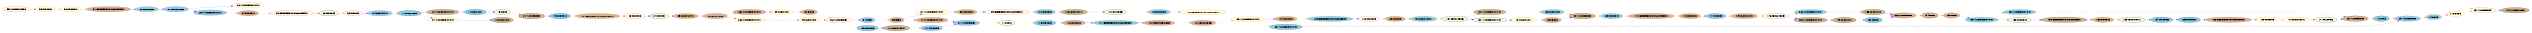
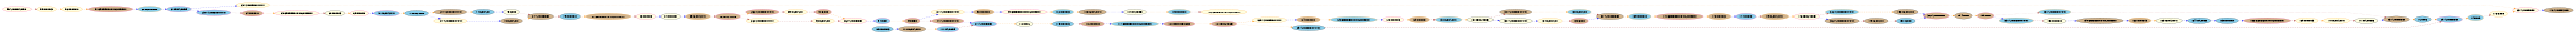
  digraph {
    rankdir=LR
    node [color=darkorange fillcolor=tan style=filled]
    edge [color=darkorange style=dashed]
    "55:SYNTH_START" [color=deeppink fillcolor=lightyellow]
    "55:ILOAD_3" [fillcolor=lightyellow]
    "56:ALOAD_0" [fillcolor=lightyellow]
    "57:GETFIELD_QUICK_ARRAY" [color=deeppink]
    n5 [fillcolor=skyblue label="60:GETFIELD"]
-   "61:IF_ICMPGE" [color=deeppink fillcolor=skyblue]
+   "61:IF_ICMPGE" [color=deeppink fillcolor=skyblue label="61:IF_IASTORE"]
    "237:SYNTH_DUMMY" [fillcolor=lightyellow]
    "-237:SYNTH_DUMMY" [color=deeppink fillcolor=skyblue]
    "237:SYNTH_PHI" [color=deeppink fillcolor=lightyellow]
    "64:ALOAD_0" [color=deeppink]
    "176:SYNTH_STOP" [color=black]
    "65:GETFIELD_QUICK_ARRAY" [color=deeppink fillcolor=lightyellow]
    "68:ILOAD_3" [color=black fillcolor=lightyellow]
    "69:IALOAD" [color=deeppink fillcolor=lightyellow]
    "70:ICONST_M1" [color=deeppink fillcolor=skyblue]
    "71:IF_ICMPNE" [color=black fillcolor=skyblue]
    "247:SYNTH_DUMMY" [fillcolor=lightyellow]
    n18 [color=black label="-247:GOTO_DUMMY"]
    "78:ICONST_0" [color=black]
    "74:ICONST_1" [color=black fillcolor=skyblue]
    "247:SYNTH_PHI" [color=black]
    "75:GOTO" [color=black fillcolor=lightyellow]
    "79:ALOAD_0" [color=black fillcolor=skyblue]
    "80:GETFIELD_QUICK_ARRAY"
    "83:ILOAD_3" [color=deeppink fillcolor=lightyellow]
    "84:IALOAD" [color=black fillcolor=lightyellow]
    "85:ICONST_M1"
    "86:IF_ICMPNE" [color=deeppink]
    "262:SYNTH_DUMMY" [fillcolor=lightyellow]
    "-262:SYNTH_DUMMY" [color=deeppink]
    "93:ICONST_0" [fillcolor=lightyellow]
    "89:ICONST_1" [fillcolor=lightyellow]
    "262:SYNTH_PHI" [color=deeppink fillcolor=lightyellow]
    "90:GOTO" [color=deeppink]
    "94:IXOR" [color=deeppink fillcolor=skyblue]
    "95:IFEQ" [color=deeppink]
    "271:SYNTH_DUMMY" [color=deeppink]
    "-271:SYNTH_DUMMY" [fillcolor=lightyellow]
    "271:SYNTH_PHI" [color=deeppink fillcolor=skyblue]
    "98:ALOAD_0"
    "112:IINC" [color=black fillcolor=lightyellow]
    "99:GETFIELD_QUICK_ARRAY" [color=deeppink fillcolor=lightyellow]
    "115:ILOAD_3" [color=black fillcolor=skyblue]
    "102:ILOAD_3" [fillcolor=skyblue]
    "103:ICONST_M1" [color=black]
    "116:ALOAD_0" [color=deeppink]
    "117:GETFIELD_QUICK_ARRAY" [fillcolor=skyblue]
    "120:ARRAYLENGTH" [color=deeppink]
    "121:IF_ICMPGE" [color=deeppink]
    "297:SYNTH_DUMMY" [color=black fillcolor=skyblue]
    "-297:SYNTH_DUMMY" [fillcolor=lightyellow]
    "297:SYNTH_PHI" [color=deeppink fillcolor=skyblue]
    "124:ALOAD_0"
    "175:NOP" [fillcolor=skyblue]
    "125:GETFIELD_QUICK_ARRAY" [fillcolor=skyblue]
    "176:GOTO" [fillcolor=lightyellow]
    "128:ILOAD_3" [color=deeppink fillcolor=lightyellow]
    "129:IALOAD"
    "130:ICONST_M1" [fillcolor=skyblue]
    "131:IF_ICMPNE" [color=black fillcolor=lightyellow]
    "307:SYNTH_DUMMY" [color=black]
    "-307:SYNTH_DUMMY" [color=black fillcolor=lightyellow]
    "138:ICONST_0" [fillcolor=skyblue]
    "134:ICONST_1" [fillcolor=lightyellow]
    "307:SYNTH_PHI" [color=black]
    "135:GOTO" [color=deeppink]
    "139:ALOAD_0" [fillcolor=skyblue]
    "140:GETFIELD_QUICK_ARRAY" [color=deeppink]
    "143:ILOAD_3"
    "144:IALOAD" [color=deeppink fillcolor=skyblue]
    "145:ICONST_M1"
    "146:IF_ICMPNE" [color=deeppink fillcolor=lightyellow]
    "322:SYNTH_DUMMY" [fillcolor=skyblue]
    "-322:SYNTH_DUMMY" [color=black]
    "153:ICONST_0" [color=black]
    "149:ICONST_1" [color=black]
    "322:SYNTH_PHI" [color=deeppink]
    "150:GOTO" [color=black fillcolor=skyblue]
    "154:IXOR" [color=black]
    "155:IFEQ" [color=deeppink]
    "331:SYNTH_DUMMY" [fillcolor=skyblue]
    "-331:SYNTH_DUMMY" [fillcolor=skyblue]
    "331:SYNTH_PHI" [color=black]
    "158:ALOAD_0" [color=black fillcolor=lightyellow]
    "172:IINC" [color=black fillcolor=skyblue]
    "159:GETFIELD_QUICK_ARRAY" [color=black]
    "162:ILOAD_3"
    "163:ICONST_M1" [color=black fillcolor=lightyellow]
    "164:IASTORE" [color=black fillcolor=skyblue]
    "165:ALOAD_0" [color=black fillcolor=skyblue]
    "166:GETFIELD_QUICK_ARRAY" [color=deeppink]
    "169:ILOAD_3" [fillcolor=lightyellow]
    "170:ICONST_M1" [fillcolor=lightyellow]
    "171:IASTORE" [color=black fillcolor=lightyellow]
    "104:IASTORE" [color=black fillcolor=lightyellow]
    "105:ALOAD_0" [fillcolor=skyblue]
    "106:GETFIELD_QUICK_ARRAY" [fillcolor=lightyellow]
    "109:ILOAD_3" [color=black fillcolor=skyblue]
    "110:ICONST_M1" [color=black]
    "111:IASTORE" [color=deeppink fillcolor=skyblue]
    "55:SYNTH_START" -> "55:ILOAD_3" [color=brown style=dotted]
    "55:ILOAD_3" -> "56:ALOAD_0"
    "56:ALOAD_0" -> "57:GETFIELD_QUICK_ARRAY"
    "57:GETFIELD_QUICK_ARRAY" -> n5 [color=blue]
    n5 -> "61:IF_ICMPGE" [color=blue]
    "61:IF_ICMPGE" -> "237:SYNTH_DUMMY" [color=blue]
    "61:IF_ICMPGE" -> "-237:SYNTH_DUMMY" [color=blue style=dotted]
    "237:SYNTH_DUMMY" -> "237:SYNTH_PHI" [style=dotted]
    "-237:SYNTH_DUMMY" -> "64:ALOAD_0" [color=brown style=dotted]
    "237:SYNTH_PHI" -> "176:SYNTH_STOP" [color=blue]
    "64:ALOAD_0" -> "65:GETFIELD_QUICK_ARRAY" [style=dotted]
    "65:GETFIELD_QUICK_ARRAY" -> "68:ILOAD_3" [color=brown]
    "68:ILOAD_3" -> "69:IALOAD"
    "69:IALOAD" -> "70:ICONST_M1" [color=blue]
    "70:ICONST_M1" -> "71:IF_ICMPNE"
    "71:IF_ICMPNE" -> "247:SYNTH_DUMMY" [color=blue style=dotted]
    "71:IF_ICMPNE" -> n18
    "247:SYNTH_DUMMY" -> "78:ICONST_0" [color=blue]
    n18 -> "74:ICONST_1"
    "78:ICONST_0" -> "247:SYNTH_PHI" [style=dotted]
    "74:ICONST_1" -> "75:GOTO" [color=blue]
    "247:SYNTH_PHI" -> "79:ALOAD_0" [color=brown]
    "75:GOTO" -> "247:SYNTH_PHI" [color=brown style=dotted]
    "79:ALOAD_0" -> "80:GETFIELD_QUICK_ARRAY"
    "80:GETFIELD_QUICK_ARRAY" -> "83:ILOAD_3" [color=brown style=dotted]
    "83:ILOAD_3" -> "84:IALOAD" [color=blue]
    "84:IALOAD" -> "85:ICONST_M1" [color=blue style=dotted]
    "85:ICONST_M1" -> "86:IF_ICMPNE" [color=brown style=dotted]
    "86:IF_ICMPNE" -> "262:SYNTH_DUMMY" [color=brown style=dotted]
    "86:IF_ICMPNE" -> "-262:SYNTH_DUMMY" [style=dotted]
    "262:SYNTH_DUMMY" -> "93:ICONST_0" [color=brown]
    "-262:SYNTH_DUMMY" -> "89:ICONST_1" [color=brown style=dotted]
    "93:ICONST_0" -> "262:SYNTH_PHI" [color=brown style=dotted]
    "89:ICONST_1" -> "90:GOTO" [color=brown]
    "262:SYNTH_PHI" -> "94:IXOR" [color=blue]
    "90:GOTO" -> "262:SYNTH_PHI"
    "94:IXOR" -> "95:IFEQ" [style=dotted]
    "95:IFEQ" -> "271:SYNTH_DUMMY" [color=brown style=dotted]
    "95:IFEQ" -> "-271:SYNTH_DUMMY" [color=blue]
    "271:SYNTH_DUMMY" -> "271:SYNTH_PHI" [color=blue style=dotted]
    "-271:SYNTH_DUMMY" -> "98:ALOAD_0" [color=blue style=dotted]
    "271:SYNTH_PHI" -> "112:IINC"
    "98:ALOAD_0" -> "99:GETFIELD_QUICK_ARRAY" [color=blue]
    "112:IINC" -> "115:ILOAD_3"
    "99:GETFIELD_QUICK_ARRAY" -> "102:ILOAD_3"
    "115:ILOAD_3" -> "116:ALOAD_0" [color=brown style=dotted]
    "102:ILOAD_3" -> "103:ICONST_M1" [style=dotted]
    "103:ICONST_M1" -> "104:IASTORE" [color=blue style=dotted]
    "116:ALOAD_0" -> "117:GETFIELD_QUICK_ARRAY" [color=blue]
    "117:GETFIELD_QUICK_ARRAY" -> "120:ARRAYLENGTH" [color=blue]
    "120:ARRAYLENGTH" -> "121:IF_ICMPGE" [style=dotted]
    "121:IF_ICMPGE" -> "297:SYNTH_DUMMY" [style=dotted]
    "121:IF_ICMPGE" -> "-297:SYNTH_DUMMY"
    "297:SYNTH_DUMMY" -> "297:SYNTH_PHI" [color=brown]
    "-297:SYNTH_DUMMY" -> "124:ALOAD_0" [color=blue]
    "297:SYNTH_PHI" -> "175:NOP" [style=dotted]
    "124:ALOAD_0" -> "125:GETFIELD_QUICK_ARRAY" [style=dotted]
    "175:NOP" -> "176:GOTO" [color=brown style=dotted]
    "125:GETFIELD_QUICK_ARRAY" -> "128:ILOAD_3" [color=blue style=dotted]
    "176:GOTO" -> "237:SYNTH_PHI" [style=dotted]
    "128:ILOAD_3" -> "129:IALOAD" [style=dotted]
    "129:IALOAD" -> "130:ICONST_M1" [color=brown]
    "130:ICONST_M1" -> "131:IF_ICMPNE"
    "131:IF_ICMPNE" -> "307:SYNTH_DUMMY" [color=brown]
    "131:IF_ICMPNE" -> "-307:SYNTH_DUMMY" [color=blue]
    "307:SYNTH_DUMMY" -> "138:ICONST_0" [style=dotted]
    "-307:SYNTH_DUMMY" -> "134:ICONST_1" [color=blue]
    "138:ICONST_0" -> "307:SYNTH_PHI" [color=brown style=dotted]
    "134:ICONST_1" -> "135:GOTO" [color=brown style=dotted]
    "307:SYNTH_PHI" -> "139:ALOAD_0"
    "135:GOTO" -> "307:SYNTH_PHI" [color=blue]
    "139:ALOAD_0" -> "140:GETFIELD_QUICK_ARRAY" [style=dotted]
    "140:GETFIELD_QUICK_ARRAY" -> "143:ILOAD_3" [style=dotted]
    "143:ILOAD_3" -> "144:IALOAD" [color=blue]
    "144:IALOAD" -> "145:ICONST_M1" [color=brown]
    "145:ICONST_M1" -> "146:IF_ICMPNE"
    "146:IF_ICMPNE" -> "322:SYNTH_DUMMY" [color=brown]
    "146:IF_ICMPNE" -> "-322:SYNTH_DUMMY" [color=blue style=dotted]
    "322:SYNTH_DUMMY" -> "153:ICONST_0"
    "-322:SYNTH_DUMMY" -> "149:ICONST_1" [color=brown]
    "153:ICONST_0" -> "322:SYNTH_PHI" [color=blue]
    "149:ICONST_1" -> "150:GOTO" [color=brown style=dotted]
    "322:SYNTH_PHI" -> "154:IXOR"
    "150:GOTO" -> "322:SYNTH_PHI" [color=blue style=dotted]
    "154:IXOR" -> "155:IFEQ"
    "155:IFEQ" -> "331:SYNTH_DUMMY" [color=brown style=dotted]
    "155:IFEQ" -> "-331:SYNTH_DUMMY" [color=blue style=dotted]
    "331:SYNTH_DUMMY" -> "331:SYNTH_PHI" [color=brown style=dotted]
    "-331:SYNTH_DUMMY" -> "158:ALOAD_0" [color=brown]
    "331:SYNTH_PHI" -> "172:IINC" [style=dotted]
    "158:ALOAD_0" -> "159:GETFIELD_QUICK_ARRAY" [color=blue]
    "172:IINC" -> "297:SYNTH_PHI" [style=dotted]
    "159:GETFIELD_QUICK_ARRAY" -> "162:ILOAD_3" [color=blue style=dotted]
    "162:ILOAD_3" -> "163:ICONST_M1"
    "163:ICONST_M1" -> "164:IASTORE" [color=blue]
    "164:IASTORE" -> "165:ALOAD_0" [color=blue]
    "165:ALOAD_0" -> "166:GETFIELD_QUICK_ARRAY" [color=blue style=dotted]
    "166:GETFIELD_QUICK_ARRAY" -> "169:ILOAD_3" [color=brown]
    "169:ILOAD_3" -> "170:ICONST_M1" [style=dotted]
    "170:ICONST_M1" -> "171:IASTORE" [color=brown]
    "171:IASTORE" -> "331:SYNTH_PHI" [color=blue style=dotted]
    "104:IASTORE" -> "105:ALOAD_0" [style=dotted]
    "105:ALOAD_0" -> "106:GETFIELD_QUICK_ARRAY" [color=brown style=dotted]
    "109:ILOAD_3" -> "110:ICONST_M1" [color=blue]
    "110:ICONST_M1" -> "111:IASTORE" [style=dotted]
    "111:IASTORE" -> "271:SYNTH_PHI" [color=brown]
  }
